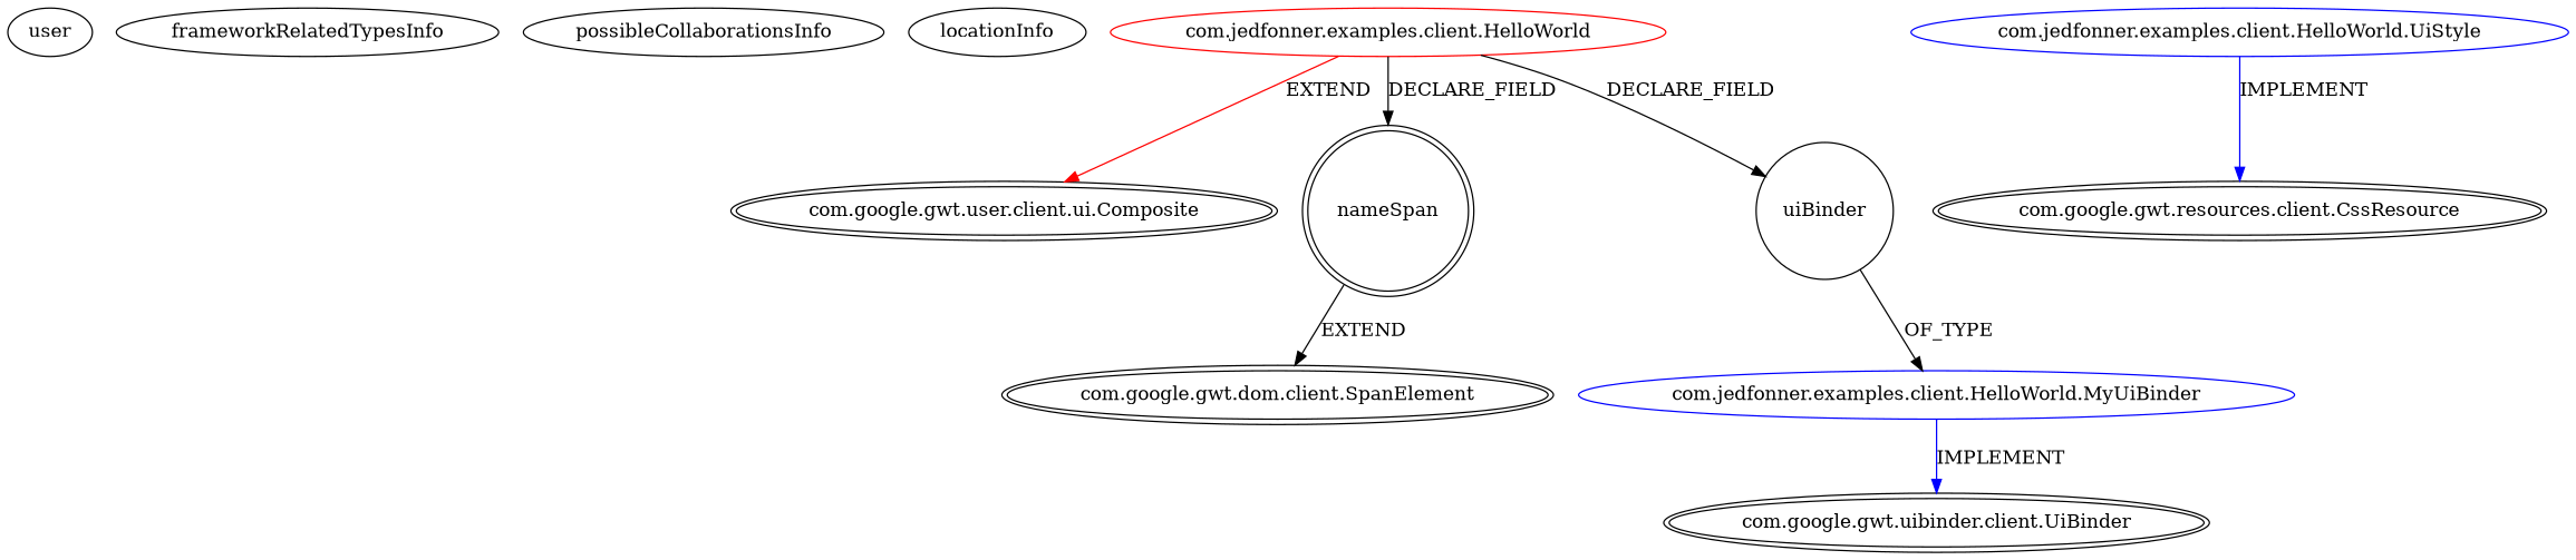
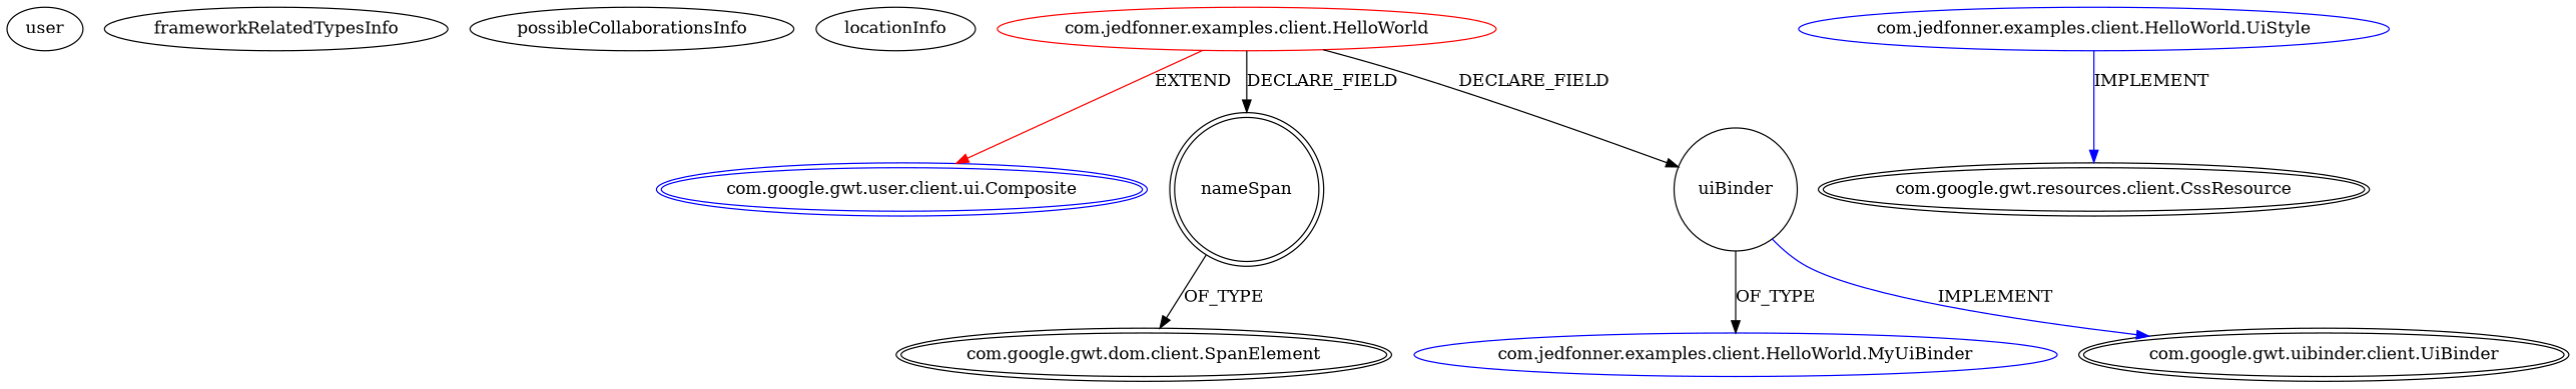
  digraph {
    node [isFrameworkType=true]
    n1 [category=extension_graph graphId=4718 isAnonymous=false label=user possibleRelation=true isFrameworkType=""]
    frameworkRelatedTypesInfo [0="com.google.gwt.user.client.ui.Composite" isFrameworkType=""]
    possibleCollaborationsInfo [0="4718~FIELD_DECLARATION-~com.google.gwt.user.client.ui.Composite ~com.google.gwt.uibinder.client.UiBinder ~false~false" 1="4718~FIELD_DECLARATION-~com.google.gwt.user.client.ui.Composite ~com.google.gwt.resources.client.CssResource ~false~false" isFrameworkType=""]
    locationInfo [contextSignature=HelloWorld filePath="/yossren-UIBinderExample/UIBinderExample-master/src/com/jedfonner/examples/client/HelloWorld.java" graphId=4718 projectName="yossren-UIBinderExample" isFrameworkType=""]
    n5 [color=red isFrameworkType=false label="com.jedfonner.examples.client.HelloWorld" vertexType=ROOT_CLIENT_CLASS_DECLARATION]
-   n6 [label="com.google.gwt.user.client.ui.Composite" peripheries=2 vertexType=FRAMEWORK_CLASS_TYPE]
+   n6 [label="com.google.gwt.user.client.ui.Composite" peripheries=2 vertexType=FRAMEWORK_CLASS_TYPE color=blue]
    n7 [label=nameSpan peripheries=2 shape=circle vertexType=FIELD_DECLARATION]
    n8 [isFrameworkType=false label=uiBinder shape=circle vertexType=FIELD_DECLARATION]
    n9 [label="com.google.gwt.dom.client.SpanElement" peripheries=2 vertexType=FRAMEWORK_CLASS_TYPE]
    n10 [color=blue isFrameworkType=false label="com.jedfonner.examples.client.HelloWorld.MyUiBinder" vertexType=REFERENCE_CLIENT_CLASS_DECLARATION]
    n11 [color=blue isFrameworkType=false label="com.jedfonner.examples.client.HelloWorld.UiStyle" vertexType=REFERENCE_CLIENT_CLASS_DECLARATION]
    n12 [label="com.google.gwt.resources.client.CssResource" peripheries=2 vertexType=FRAMEWORK_INTERFACE_TYPE]
    n13 [label="com.google.gwt.uibinder.client.UiBinder" peripheries=2 vertexType=FRAMEWORK_INTERFACE_TYPE]
    n5 -> n6 [color=red label=EXTEND]
    n5 -> n7 [label=DECLARE_FIELD]
    n5 -> n8 [label=DECLARE_FIELD]
-   n7 -> n9 [label=EXTEND]
+   n7 -> n9 [label=OF_TYPE]
    n8 -> n10 [label=OF_TYPE]
-   n10 -> n13 [color=blue label=IMPLEMENT]
+   n8 -> n13 [color=blue label=IMPLEMENT]
    n11 -> n12 [color=blue label=IMPLEMENT]
  }
